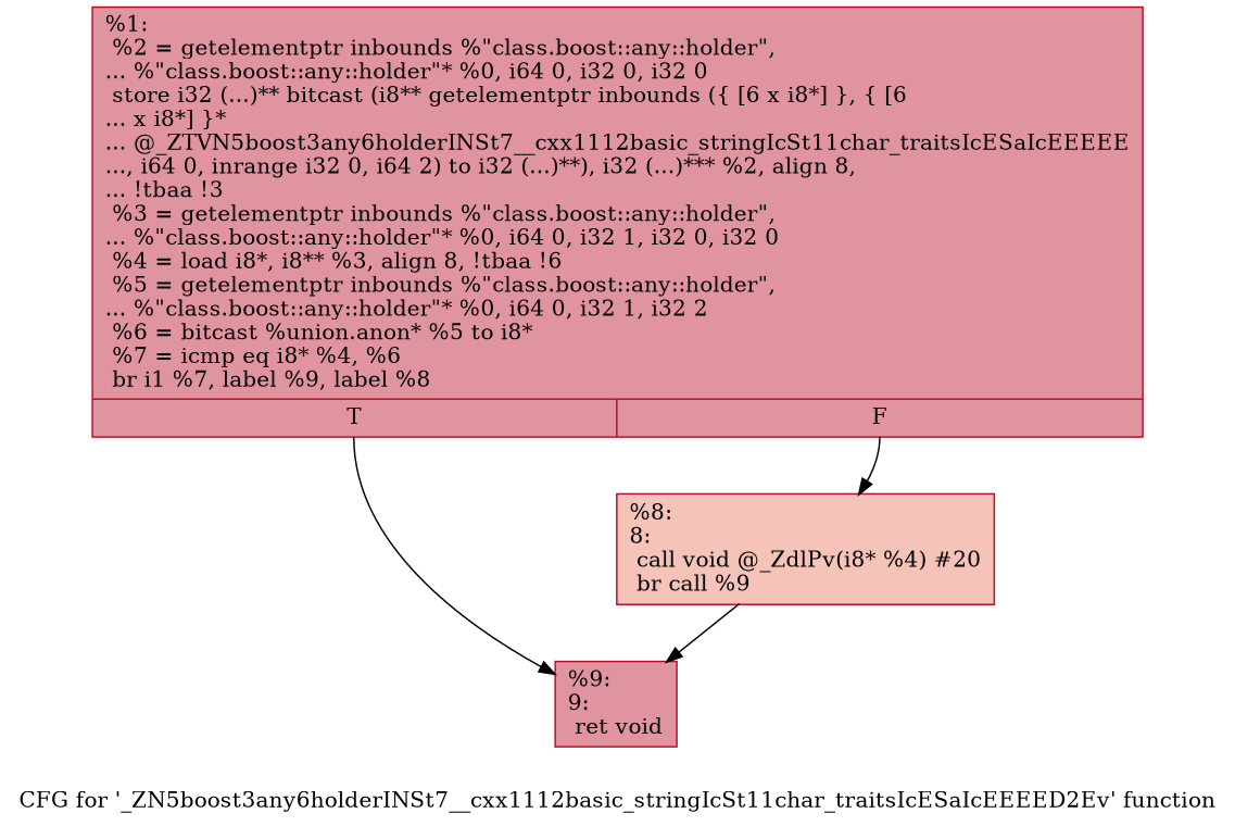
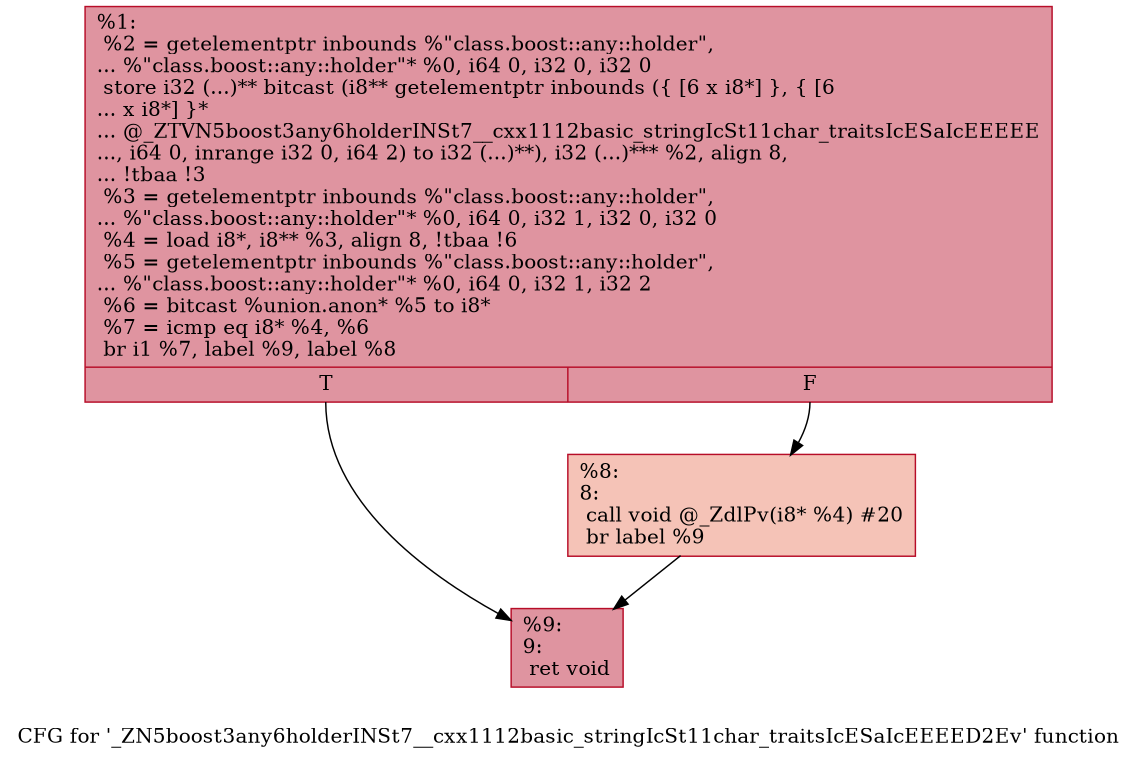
  digraph {
    label="CFG for '_ZN5boost3any6holderINSt7__cxx1112basic_stringIcSt11char_traitsIcESaIcEEEED2Ev' function"
    node [color="#b70d28ff" fillcolor="#b70d2870" shape=record style=filled]
    n1 [label="{%1:\l  %2 = getelementptr inbounds %\"class.boost::any::holder\",\l... %\"class.boost::any::holder\"* %0, i64 0, i32 0, i32 0\l  store i32 (...)** bitcast (i8** getelementptr inbounds (\{ [6 x i8*] \}, \{ [6\l... x i8*] \}*\l... @_ZTVN5boost3any6holderINSt7__cxx1112basic_stringIcSt11char_traitsIcESaIcEEEEE\l..., i64 0, inrange i32 0, i64 2) to i32 (...)**), i32 (...)*** %2, align 8,\l... !tbaa !3\l  %3 = getelementptr inbounds %\"class.boost::any::holder\",\l... %\"class.boost::any::holder\"* %0, i64 0, i32 1, i32 0, i32 0\l  %4 = load i8*, i8** %3, align 8, !tbaa !6\l  %5 = getelementptr inbounds %\"class.boost::any::holder\",\l... %\"class.boost::any::holder\"* %0, i64 0, i32 1, i32 2\l  %6 = bitcast %union.anon* %5 to i8*\l  %7 = icmp eq i8* %4, %6\l  br i1 %7, label %9, label %8\l|{<s0>T|<s1>F}}"]
    n2 [label="{%9:\l9:                                                \l  ret void\l}"]
-   n3 [fillcolor="#e8765c70" label="{%8:\l8:                                                \l  call void @_ZdlPv(i8* %4) #20\l  br call %9\l}"]
+   n3 [fillcolor="#e8765c70" label="{%8:\l8:                                                \l  call void @_ZdlPv(i8* %4) #20\l  br label %9\l}"]
    n1 -> n2 [tailport=s0]
    n1 -> n3 [tailport=s1]
    n3 -> n2
  }
